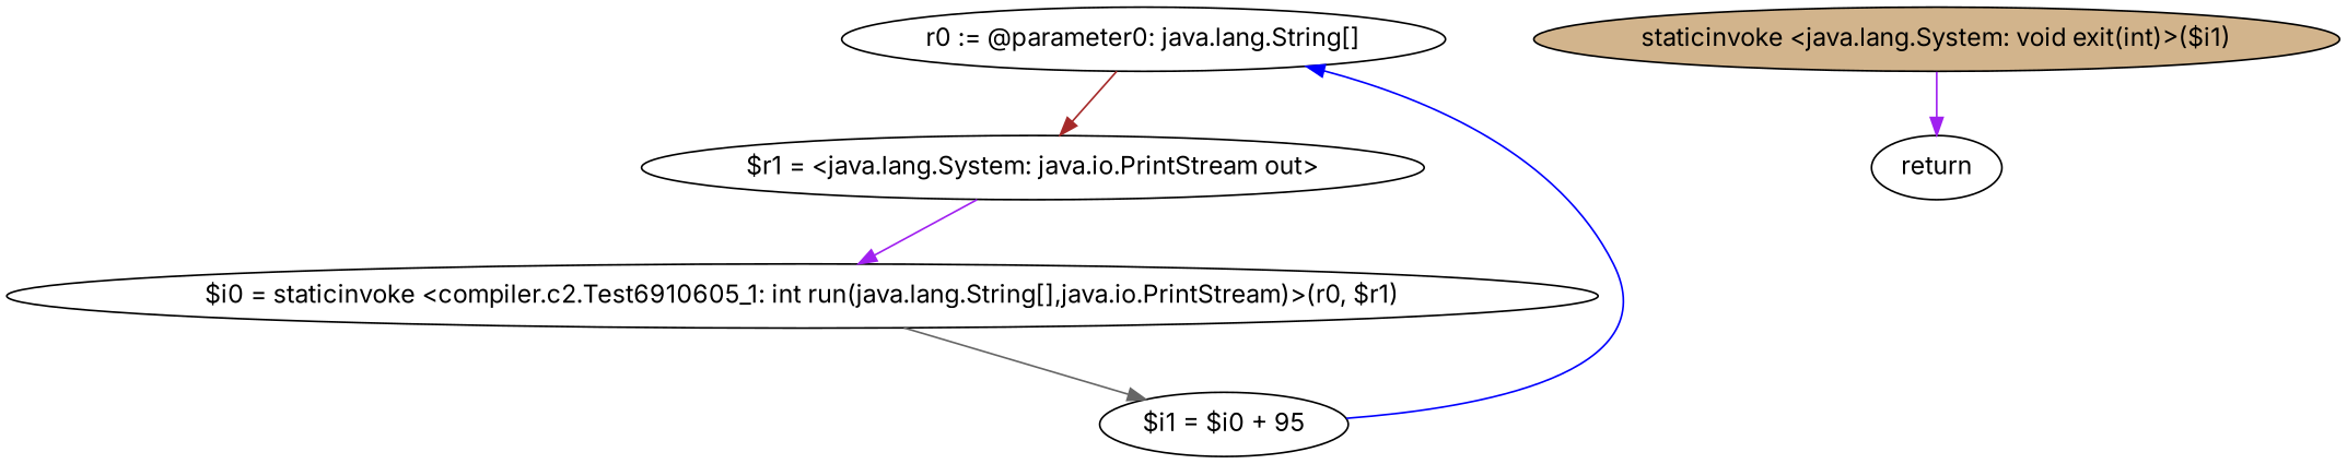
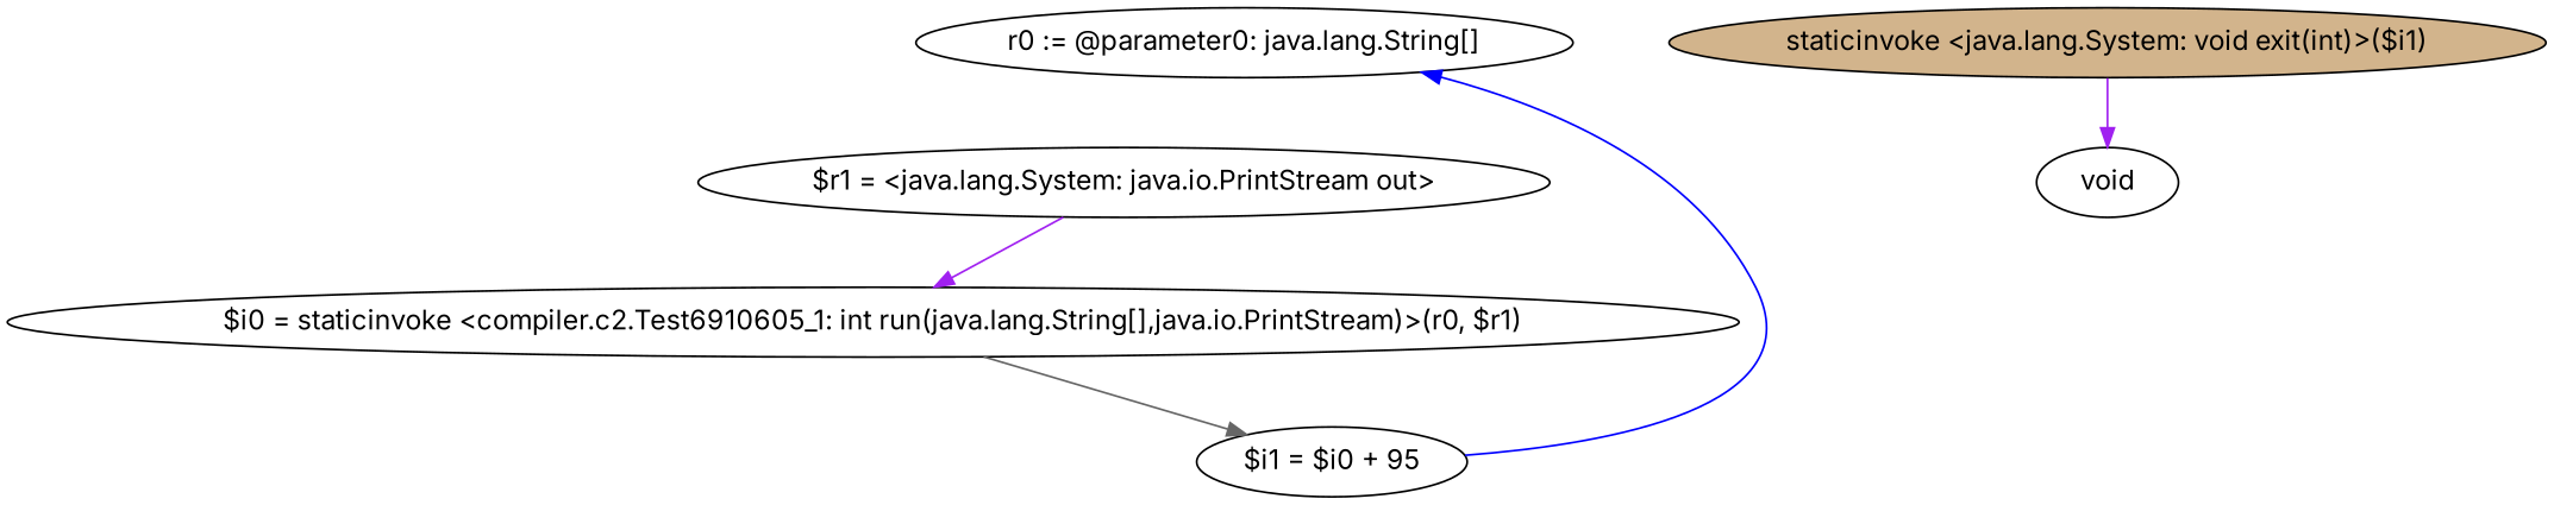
  digraph {
    fontname=Inter
    node [fillcolor=white fontname=Inter style=filled]
    edge [color=purple fontname=Inter]
    "r0 := @parameter0: java.lang.String[]"
    "$r1 = <java.lang.System: java.io.PrintStream out>"
    "$i0 = staticinvoke <compiler.c2.Test6910605_1: int run(java.lang.String[],java.io.PrintStream)>(r0, $r1)"
    "$i1 = $i0 + 95"
    "staticinvoke <java.lang.System: void exit(int)>($i1)" [fillcolor=tan]
-   return
-   "r0 := @parameter0: java.lang.String[]" -> "$r1 = <java.lang.System: java.io.PrintStream out>" [color=brown]
+   return [label=void]
    "$r1 = <java.lang.System: java.io.PrintStream out>" -> "$i0 = staticinvoke <compiler.c2.Test6910605_1: int run(java.lang.String[],java.io.PrintStream)>(r0, $r1)"
    "$i0 = staticinvoke <compiler.c2.Test6910605_1: int run(java.lang.String[],java.io.PrintStream)>(r0, $r1)" -> "$i1 = $i0 + 95" [color=gray40]
    "$i1 = $i0 + 95" -> "r0 := @parameter0: java.lang.String[]" [color=blue]
    "staticinvoke <java.lang.System: void exit(int)>($i1)" -> return
  }
